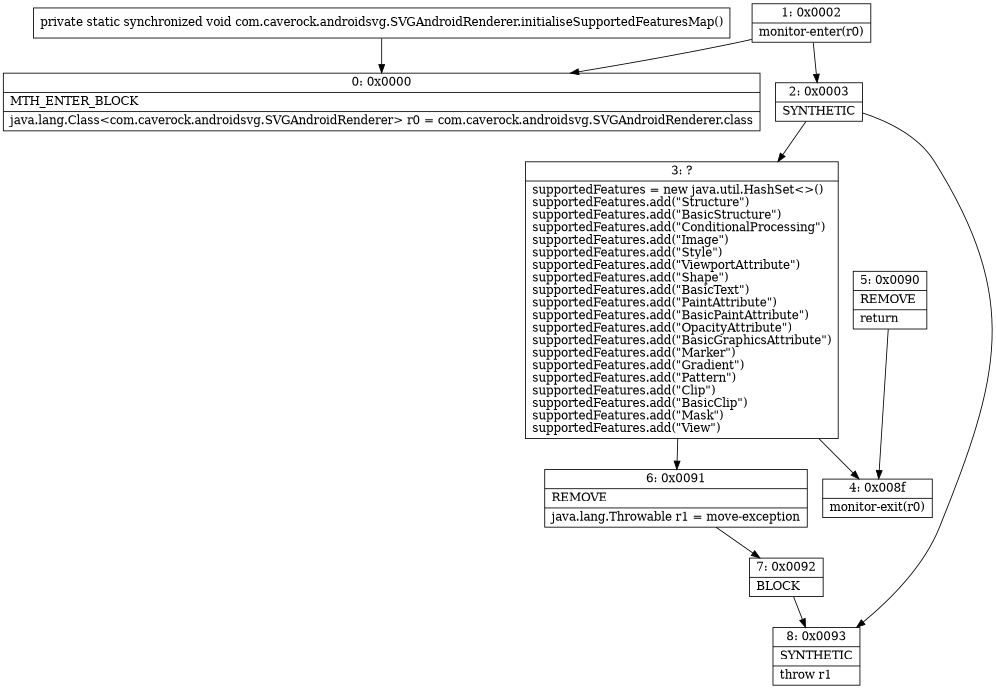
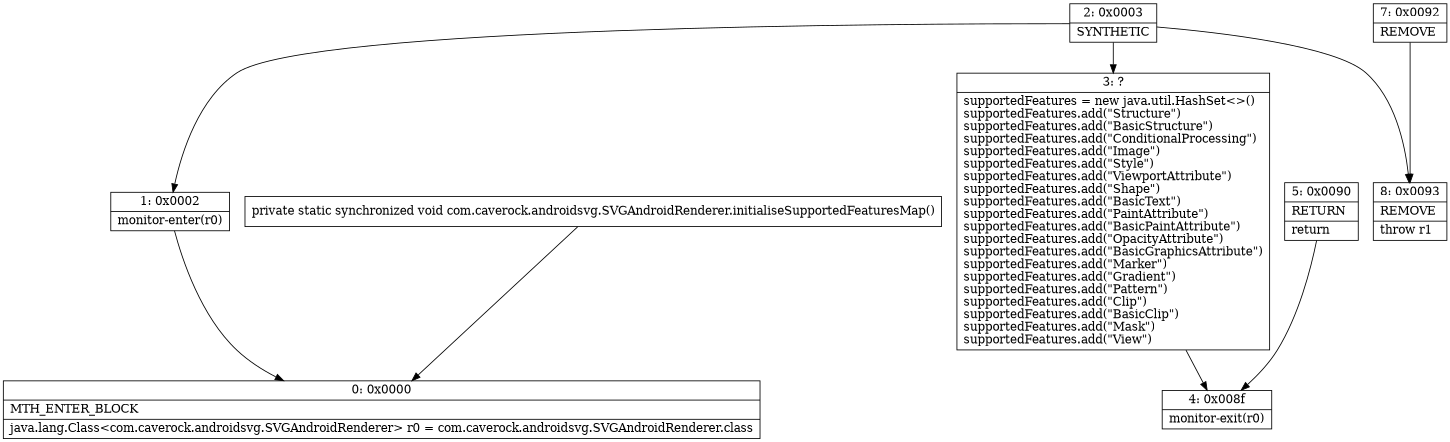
  digraph {
    node [shape=record]
    n1 [label="{0\:\ 0x0000|MTH_ENTER_BLOCK\l|java.lang.Class\<com.caverock.androidsvg.SVGAndroidRenderer\> r0 = com.caverock.androidsvg.SVGAndroidRenderer.class\l}"]
    n2 [label="{1\:\ 0x0002|monitor\-enter(r0)\l}"]
    n3 [label="{2\:\ 0x0003|SYNTHETIC\l}"]
    n4 [label="{3\:\ ?|supportedFeatures = new java.util.HashSet\<\>()\lsupportedFeatures.add(\"Structure\")\lsupportedFeatures.add(\"BasicStructure\")\lsupportedFeatures.add(\"ConditionalProcessing\")\lsupportedFeatures.add(\"Image\")\lsupportedFeatures.add(\"Style\")\lsupportedFeatures.add(\"ViewportAttribute\")\lsupportedFeatures.add(\"Shape\")\lsupportedFeatures.add(\"BasicText\")\lsupportedFeatures.add(\"PaintAttribute\")\lsupportedFeatures.add(\"BasicPaintAttribute\")\lsupportedFeatures.add(\"OpacityAttribute\")\lsupportedFeatures.add(\"BasicGraphicsAttribute\")\lsupportedFeatures.add(\"Marker\")\lsupportedFeatures.add(\"Gradient\")\lsupportedFeatures.add(\"Pattern\")\lsupportedFeatures.add(\"Clip\")\lsupportedFeatures.add(\"BasicClip\")\lsupportedFeatures.add(\"Mask\")\lsupportedFeatures.add(\"View\")\l}"]
-   n5 [label="{8\:\ 0x0093|SYNTHETIC\l|throw r1\l}"]
-   n6 [label="{6\:\ 0x0091|REMOVE\l|java.lang.Throwable r1 = move\-exception\l}"]
+   n5 [label="{8\:\ 0x0093|REMOVE\l|throw r1\l}"]
    n7 [label="{4\:\ 0x008f|monitor\-exit(r0)\l}"]
-   n8 [label="{7\:\ 0x0092|BLOCK\l}"]
-   n9 [label="{5\:\ 0x0090|REMOVE\l|return\l}"]
+   n8 [label="{7\:\ 0x0092|REMOVE\l}"]
+   n9 [label="{5\:\ 0x0090|RETURN\l|return\l}"]
    n10 [label="{private static synchronized void com.caverock.androidsvg.SVGAndroidRenderer.initialiseSupportedFeaturesMap() }"]
    n2 -> n1
-   n2 -> n3
+   n3 -> n2
    n3 -> n4
    n3 -> n5
-   n4 -> n6
    n4 -> n7
-   n6 -> n8
    n8 -> n5
    n9 -> n7
    n10 -> n1
  }
